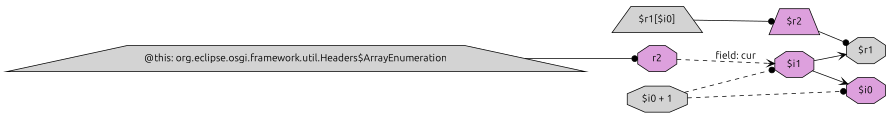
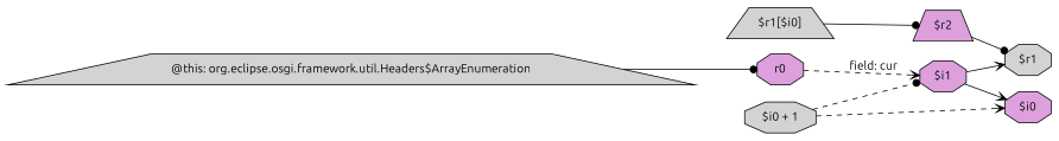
  digraph {
    fontname=Ubuntu
    rankdir=LR
    node [fillcolor=lightgrey fontname=Ubuntu shape=octagon style=filled]
    edge [arrowhead=dot fontname=Ubuntu style=solid]
    n1 [label="$r1[$i0]" shape=trapezium]
    n2 [fillcolor=plum label="$r2" shape=trapezium]
    n3 [label="$r1"]
    n4 [label="$i0 + 1"]
    n5 [fillcolor=plum label="$i0"]
    n6 [fillcolor=plum label="$i1"]
-   n7 [fillcolor=plum label=r2]
+   n7 [fillcolor=plum label=r0]
    n8 [label="@this: org.eclipse.osgi.framework.util.Headers$ArrayEnumeration" shape=trapezium]
    n1 -> n2
    n2 -> n3
-   n4 -> n5 [style=dashed]
+   n4 -> n5 [arrowhead=vee style=dashed]
    n4 -> n6 [style=dashed]
    n6 -> n3 [arrowhead=vee]
    n6 -> n5 [arrowhead=vee]
    n7 -> n6 [arrowhead=vee label="field: cur" style=dashed]
    n8 -> n7
  }
